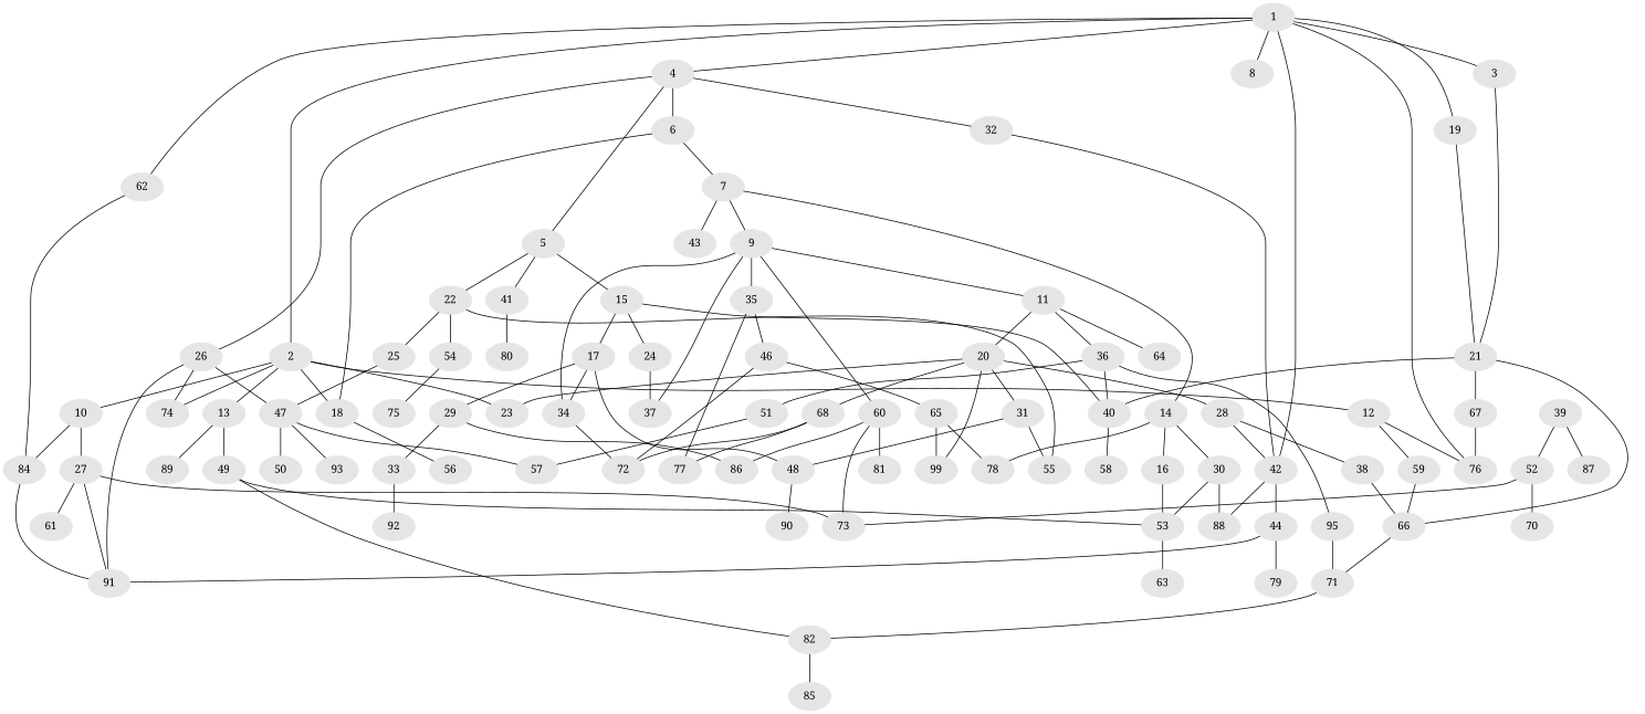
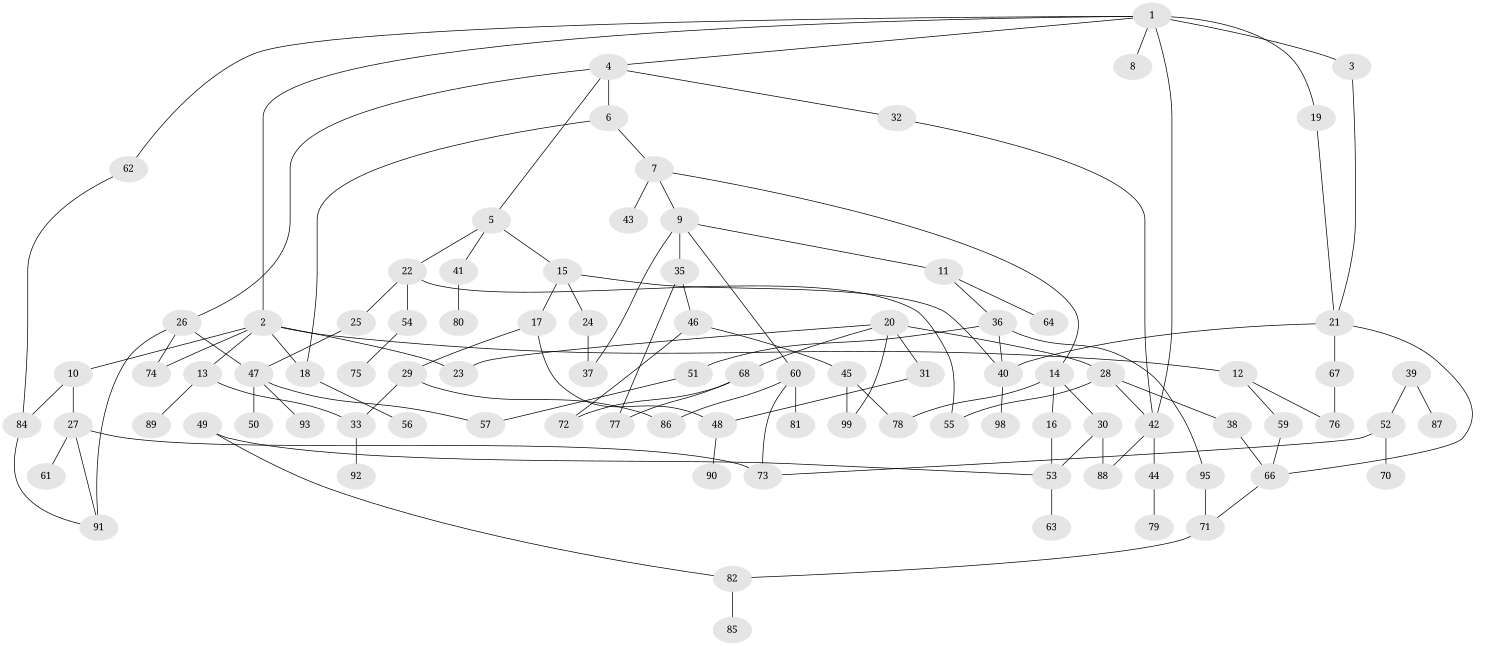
  graph {
    fontname="Noto Serif"
    node [color=gray90 fontname="Noto Serif" style=filled]
    edge [fontname="Noto Serif"]
    1
    2
    3
    4
    8
    19
    42
    62
    76
    10
    12
    13
    18
    23
    74
    21
    5
    6
    26
    32
    88
    44
    84
    27
    59
    49
    89
    56
    40
    66
    67
    15
    22
    41
    7
    47
    91
    17
    24
    25
    54
    55
    80
    9
    14
    43
    11
-   34
    35
    37
    60
    16
    30
    78
    20
    36
    64
    72
    46
    77
    73
    86
    81
    61
    28
    31
    68
    n68 [label=99]
    n69 [label=95]
    51
    53
    82
    29
    48
-   58
+   58 [label=98]
    63
    33
    90
    38
    71
    75
    50
    57
    n84 [label=93]
    92
    39
    52
    87
-   65
+   65 [label=45]
    70
    79
    85
    1 -- 2
    1 -- 3
    1 -- 4
    1 -- 8
    1 -- 19
    1 -- 42
    1 -- 62
-   1 -- 76
    2 -- 10
    2 -- 12
    2 -- 13
    2 -- 18
    2 -- 23
    2 -- 74
    3 -- 21
    4 -- 5
    4 -- 6
    4 -- 26
    4 -- 32
    19 -- 21
    42 -- 88
    42 -- 44
    62 -- 84
    10 -- 84
    10 -- 27
    12 -- 76
    12 -- 59
-   13 -- 49
+   13 -- 33
    13 -- 89
    18 -- 56
    21 -- 40
    21 -- 66
    21 -- 67
    5 -- 15
    5 -- 22
    5 -- 41
    6 -- 18
    6 -- 7
    26 -- 74
    26 -- 47
    26 -- 91
    32 -- 42
-   44 -- 91
    44 -- 79
    84 -- 91
    27 -- 91
    27 -- 73
    27 -- 61
    59 -- 66
    49 -- 53
    49 -- 82
    40 -- 58
    66 -- 71
    67 -- 76
    15 -- 40
    15 -- 17
    15 -- 24
    22 -- 25
    22 -- 54
    22 -- 55
    41 -- 80
    7 -- 9
    7 -- 14
    7 -- 43
    47 -- 50
    47 -- 57
    47 -- n84
-   17 -- 34
    17 -- 29
    17 -- 48
    24 -- 37
    25 -- 47
    54 -- 75
    9 -- 11
-   9 -- 34
    9 -- 35
    9 -- 37
    9 -- 60
    14 -- 16
    14 -- 30
    14 -- 78
-   11 -- 20
    11 -- 36
    11 -- 64
-   34 -- 72
    35 -- 46
    35 -- 77
    60 -- 73
    60 -- 86
    60 -- 81
    16 -- 53
    30 -- 88
    30 -- 53
    20 -- 23
    20 -- 28
    20 -- 31
    20 -- 68
    20 -- n68
    36 -- 40
    36 -- n69
    36 -- 51
    46 -- 72
    46 -- 65
    28 -- 42
-   31 -- 55
+   28 -- 55
    28 -- 38
    31 -- 48
    68 -- 72
    68 -- 77
    n69 -- 71
    51 -- 57
    53 -- 63
    82 -- 85
    29 -- 86
    29 -- 33
    48 -- 90
    33 -- 92
    38 -- 66
    71 -- 82
    39 -- 52
    39 -- 87
    52 -- 73
    52 -- 70
    65 -- 78
    65 -- n68
  }
